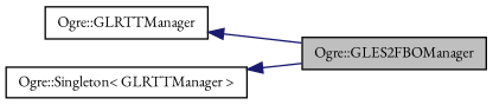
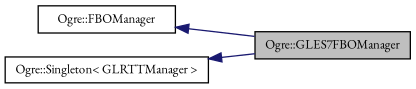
  digraph {
    fontname="EB Garamond"
    rankdir=LR
    node [color=black fontname="EB Garamond" fontsize=10 shape=record]
    edge [color=midnightblue dir=back fontname="EB Garamond" fontsize=10 labelfontname=Helvetica labelfontsize=10 style=solid]
-   n1 [fillcolor=grey75 fontcolor=black height=0.2 label="Ogre::GLES2FBOManager" style=filled width=0.4]
-   n2 [height=0.2 label="Ogre::GLRTTManager" width=0.4]
+   n1 [fillcolor=grey75 fontcolor=black height=0.2 label="Ogre::GLES7FBOManager" style=filled width=0.4]
+   n2 [height=0.2 label="Ogre::FBOManager" width=0.4]
    n3 [height=0.2 label="Ogre::Singleton\< GLRTTManager \>" width=0.4]
    n2 -> n1
    n3 -> n1
  }
